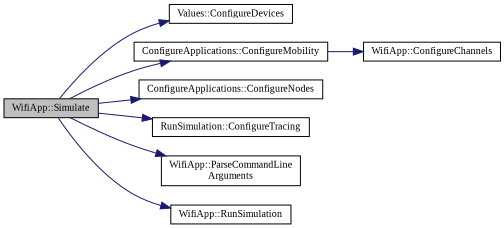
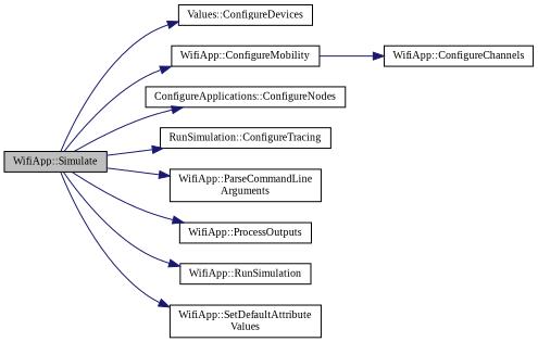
  digraph {
    fontname="Liberation Serif"
    rankdir=LR
    node [color=black fillcolor=white fontname="Liberation Serif" fontsize=10 shape=record style=filled]
    edge [color=midnightblue fontname="Liberation Serif" fontsize=10 labelfontname=Helvetica labelfontsize=10 style=solid]
    n1 [fillcolor=grey75 fontcolor=black height=0.2 label="WifiApp::Simulate" width=0.4]
    n2 [height=0.2 label="Values::ConfigureDevices" width=0.4]
-   n3 [height=0.2 label="ConfigureApplications::ConfigureMobility" width=0.4]
+   n3 [height=0.2 label="WifiApp::ConfigureMobility" width=0.4]
    n4 [height=0.2 label="ConfigureApplications::ConfigureNodes" width=0.4]
    n5 [height=0.2 label="RunSimulation::ConfigureTracing" width=0.4]
    n6 [height=0.2 label="WifiApp::ParseCommandLine\lArguments" width=0.4]
+   n7 [height=0.2 label="WifiApp::ProcessOutputs" width=0.4]
    n8 [height=0.2 label="WifiApp::RunSimulation" width=0.4]
+   n9 [height=0.2 label="WifiApp::SetDefaultAttribute\lValues" width=0.4]
    n10 [height=0.2 label="WifiApp::ConfigureChannels" width=0.4]
    n1 -> n2
    n1 -> n3
    n1 -> n4
    n1 -> n5
    n1 -> n6
+   n1 -> n7
    n1 -> n8
+   n1 -> n9
    n3 -> n10
  }
